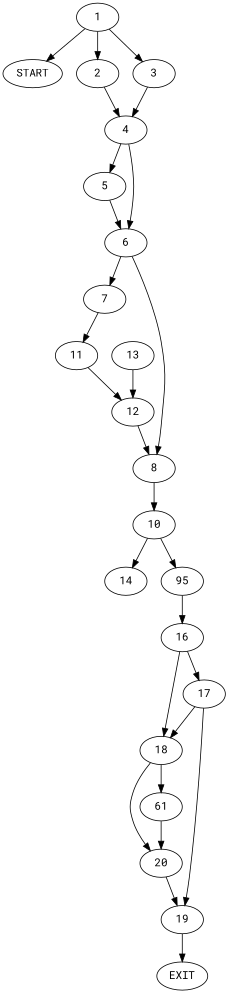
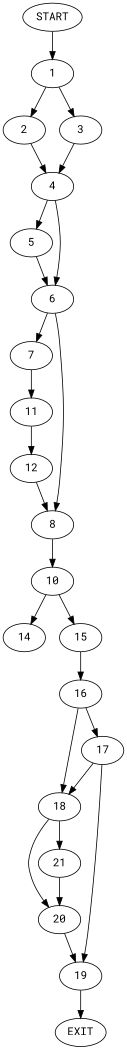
  digraph {
    fontname="Roboto Mono"
    node [fontname="Roboto Mono"]
    edge [fontname="Roboto Mono"]
    n1 [label=START]
    1
    2
    3
    n5 [label=EXIT]
    4
    5
    6
    7
    8
    11
    10
    12
    14
-   15 [label=95]
+   15
    16
    17
    18
-   13
    19
    20
-   21 [label=61]
-   1 -> n1
+   21
+   n1 -> 1
    1 -> 2
    1 -> 3
    2 -> 4
    3 -> 4
    4 -> 5
    4 -> 6
    5 -> 6
    6 -> 7
    6 -> 8
    7 -> 11
    8 -> 10
    11 -> 12
    10 -> 14
    10 -> 15
    12 -> 8
    15 -> 16
    16 -> 17
    16 -> 18
    17 -> 18
    17 -> 19
    18 -> 20
    18 -> 21
-   13 -> 12
    19 -> n5
    20 -> 19
    21 -> 20
  }
